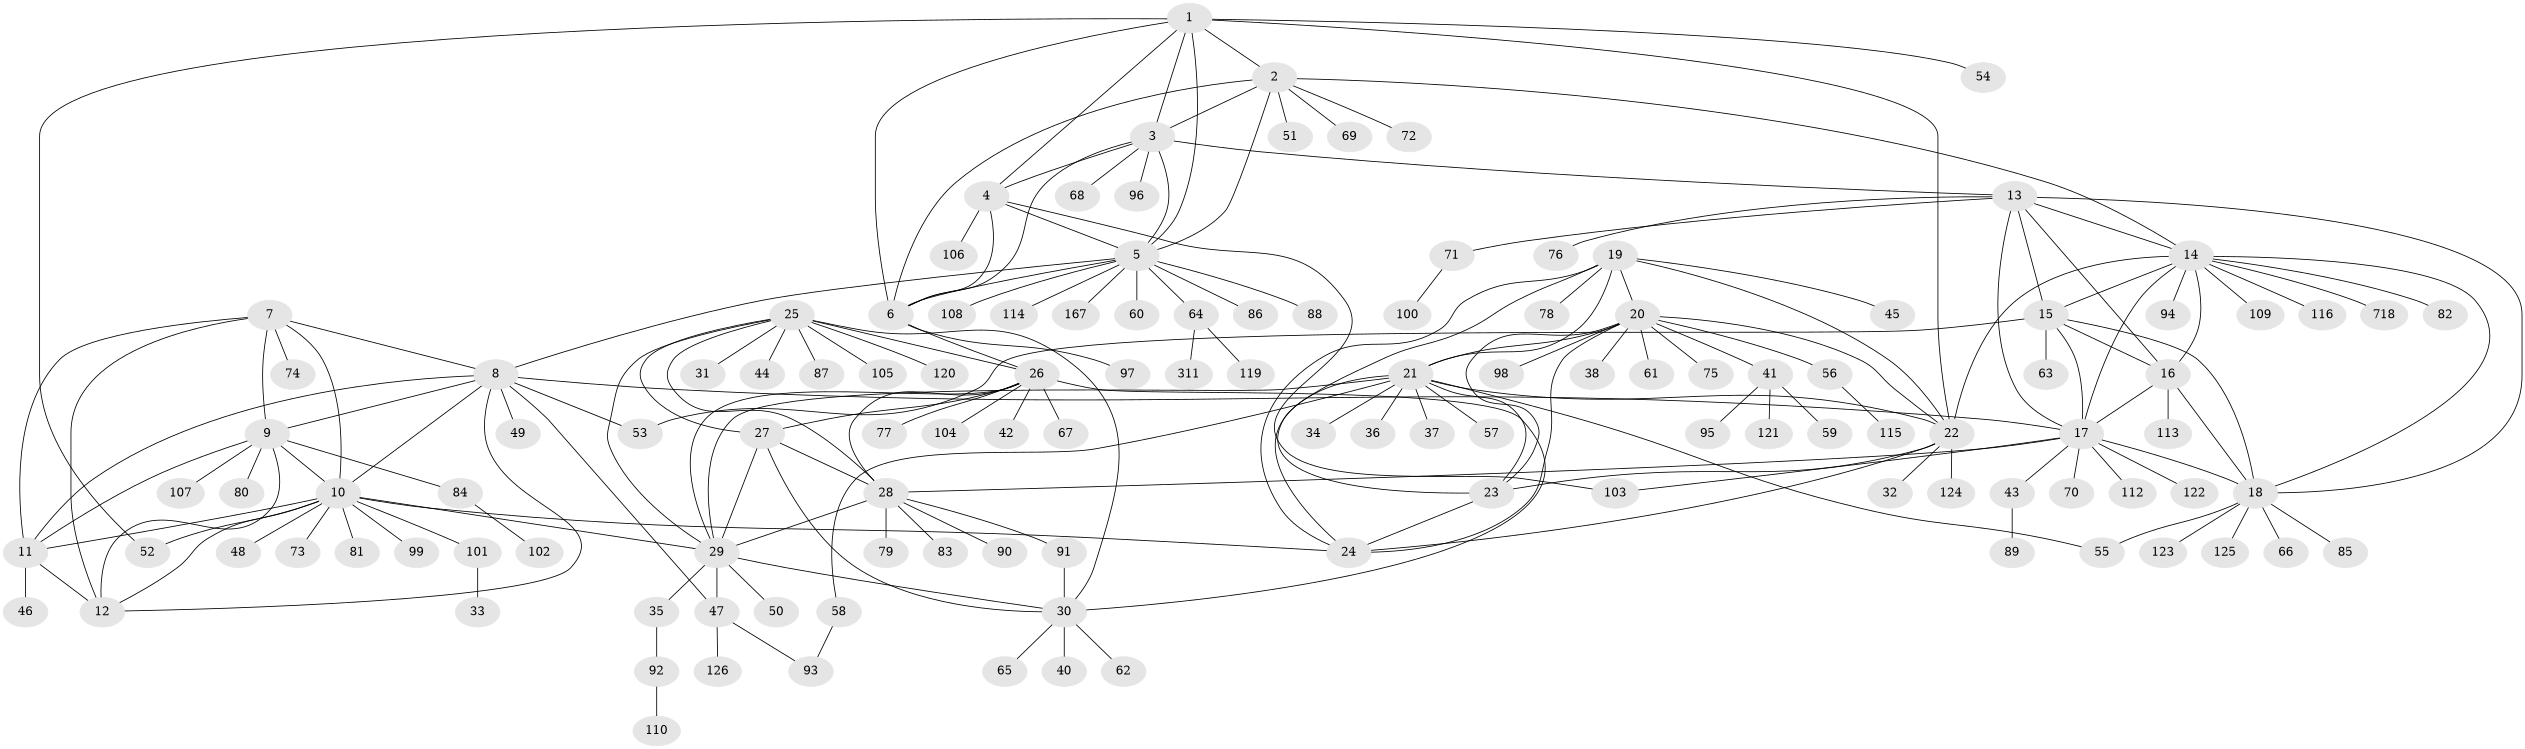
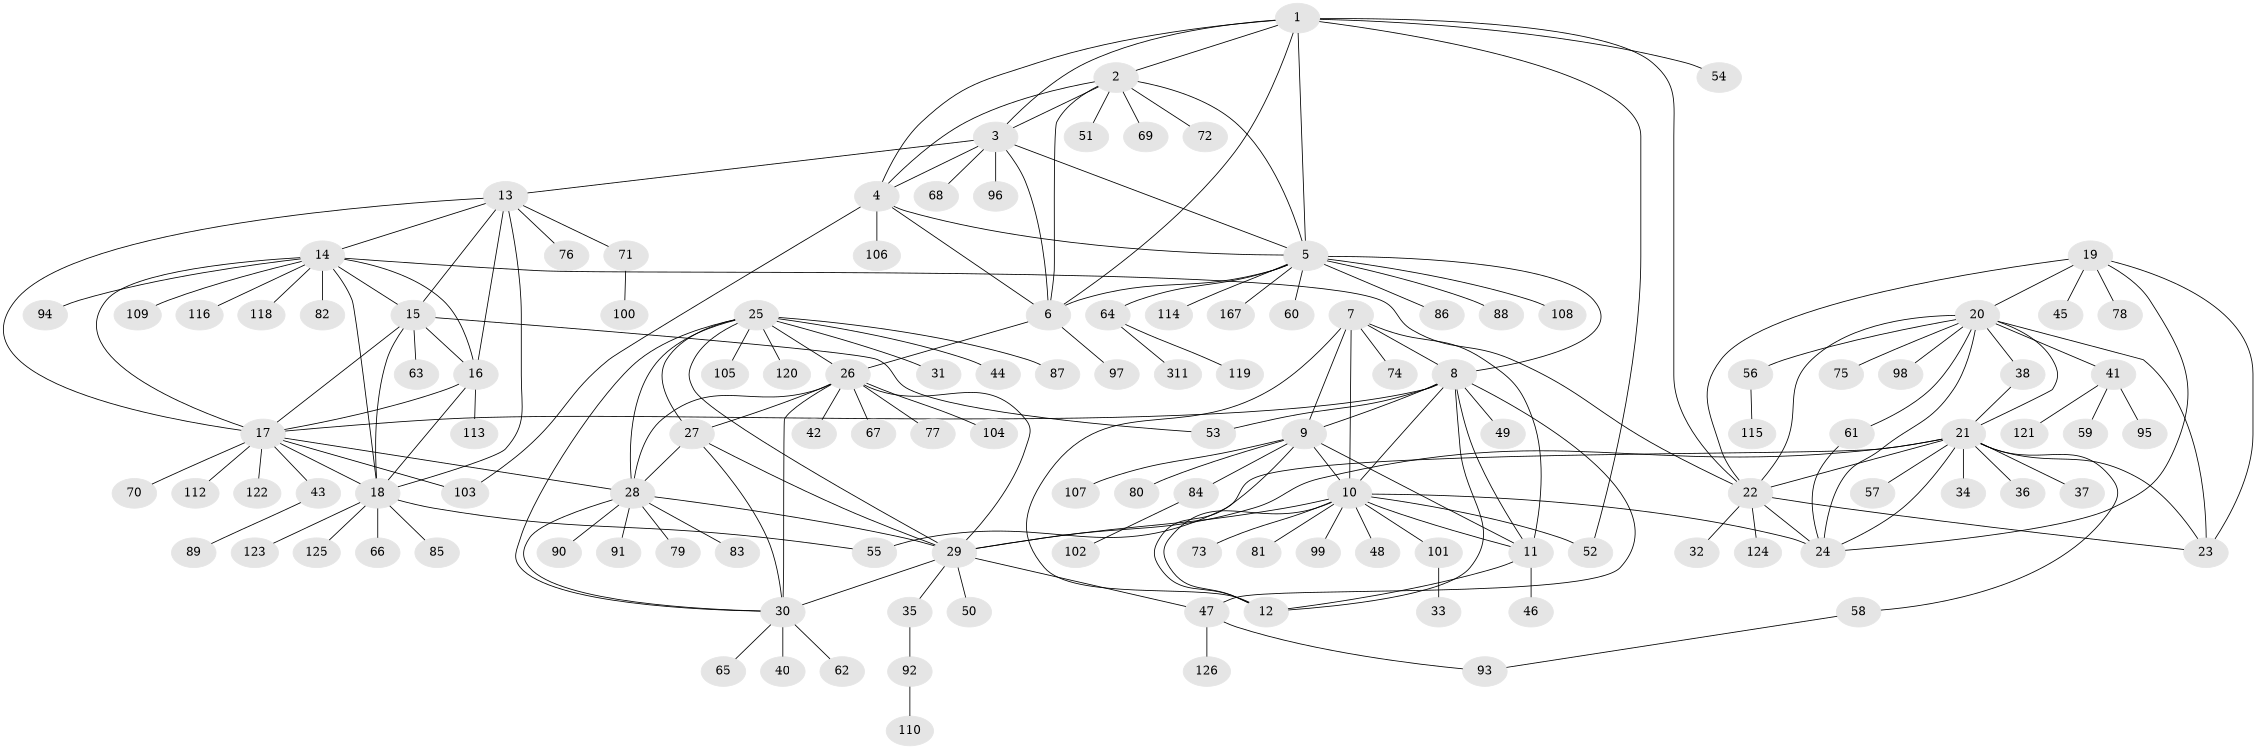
  graph {
    node [color=gray90 style=filled]
    1
    2
    3
    4
    5
    6
    22
    52
    54
    51
    69
    72
    13
    68
    96
    103
    106
    8
    60
    64
    86
    88
    108
    114
    n25 [label=167]
    26
    97
    24
    23
    32
    124
    17
    14
    15
    16
    18
    71
    76
    9
    10
    11
    12
    47
    49
    53
    n46 [label=311]
    119
    29
    28
    27
    30
    42
    67
    77
    104
    7
    74
    80
    84
    107
    48
    73
    81
    99
    101
    46
    43
    70
    112
    122
    93
    126
    102
    35
    50
    33
    82
    94
    109
    116
-   118 [label=718]
+   118
    63
    113
    55
    66
    85
    123
    125
    100
    79
    83
    90
    91
    89
    19
    20
    21
    45
    78
    38
    41
    56
    61
    75
    98
    34
    36
    37
    57
    58
    59
    95
    121
    115
    25
    31
    44
    87
    105
    120
    40
    62
    65
    92
    110
    1 -- 2
    1 -- 3
    1 -- 4
    1 -- 5
    1 -- 6
    1 -- 22
    1 -- 52
    1 -- 54
    2 -- 3
-   2 -- 14
+   2 -- 4
    2 -- 5
    2 -- 6
    2 -- 51
    2 -- 69
    2 -- 72
    3 -- 4
    3 -- 5
    3 -- 6
    3 -- 13
    3 -- 68
    3 -- 96
    4 -- 5
    4 -- 6
    4 -- 103
    4 -- 106
    5 -- 6
    5 -- 8
    5 -- 60
    5 -- 64
    5 -- 86
    5 -- 88
    5 -- 108
    5 -- 114
    5 -- n25
    6 -- 26
    6 -- 97
    22 -- 24
    22 -- 23
    22 -- 32
    22 -- 124
    13 -- 17
    13 -- 14
    13 -- 15
    13 -- 16
    13 -- 18
    13 -- 71
    13 -- 76
    8 -- 17
    8 -- 9
    8 -- 10
    8 -- 11
    8 -- 12
    8 -- 47
    8 -- 49
    8 -- 53
    64 -- n46
    64 -- 119
    26 -- 29
    26 -- 28
    26 -- 27
    26 -- 30
    26 -- 42
    26 -- 67
    26 -- 77
    26 -- 104
-   23 -- 24
+   61 -- 24
    17 -- 103
    17 -- 18
    17 -- 28
    17 -- 43
    17 -- 70
    17 -- 112
    17 -- 122
    14 -- 22
    14 -- 17
    14 -- 15
    14 -- 16
    14 -- 18
    14 -- 82
    14 -- 94
    14 -- 109
    14 -- 116
    14 -- 118
    15 -- 17
    15 -- 16
    15 -- 18
    15 -- 53
    15 -- 63
    16 -- 17
    16 -- 18
    16 -- 113
    18 -- 55
    18 -- 66
    18 -- 85
    18 -- 123
    18 -- 125
    71 -- 100
    9 -- 10
    9 -- 11
    9 -- 12
    9 -- 80
    9 -- 84
    9 -- 107
    10 -- 52
    10 -- 24
    10 -- 11
    10 -- 12
    10 -- 29
    10 -- 48
    10 -- 73
    10 -- 81
    10 -- 99
    10 -- 101
    11 -- 12
    11 -- 46
    47 -- 93
    47 -- 126
    29 -- 47
    29 -- 30
    29 -- 35
    29 -- 50
    28 -- 29
-   91 -- 30
+   28 -- 30
    28 -- 79
    28 -- 83
    28 -- 90
    28 -- 91
    27 -- 29
    27 -- 28
    27 -- 30
    30 -- 40
    30 -- 62
    30 -- 65
    7 -- 8
    7 -- 9
    7 -- 10
    7 -- 11
    7 -- 12
    7 -- 74
    84 -- 102
    101 -- 33
    43 -- 89
    35 -- 92
    19 -- 22
    19 -- 24
    19 -- 23
    19 -- 20
-   19 -- 21
+   38 -- 21
    19 -- 45
    19 -- 78
    20 -- 22
    20 -- 24
    20 -- 23
    20 -- 21
    20 -- 38
    20 -- 41
    20 -- 56
    20 -- 61
    20 -- 75
    20 -- 98
    21 -- 22
    21 -- 24
    21 -- 23
    21 -- 29
    21 -- 55
    21 -- 34
    21 -- 36
    21 -- 37
    21 -- 57
    21 -- 58
    41 -- 59
    41 -- 95
    41 -- 121
    56 -- 115
    58 -- 93
    25 -- 26
    25 -- 29
    25 -- 28
    25 -- 27
    25 -- 30
    25 -- 31
    25 -- 44
    25 -- 87
    25 -- 105
    25 -- 120
    92 -- 110
  }
